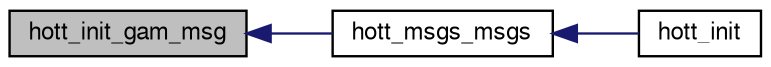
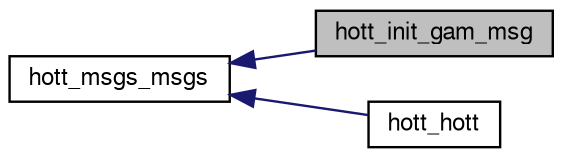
  digraph {
    rankdir=LR
    node [color=black fillcolor=white fontname=FreeSans fontsize=10 shape=record style=filled]
    edge [color=midnightblue dir=back fontname=FreeSans fontsize=10 labelfontname=FreeSans labelfontsize=10 style=solid]
    n1 [fillcolor=grey75 fontcolor=black height=0.2 label=hott_init_gam_msg width=0.4]
    n2 [height=0.2 label=hott_msgs_msgs width=0.4]
-   n3 [height=0.2 label=hott_init width=0.4]
-   n1 -> n2
+   n3 [height=0.2 label=hott_hott width=0.4]
+   n2 -> n1
    n2 -> n3
  }
